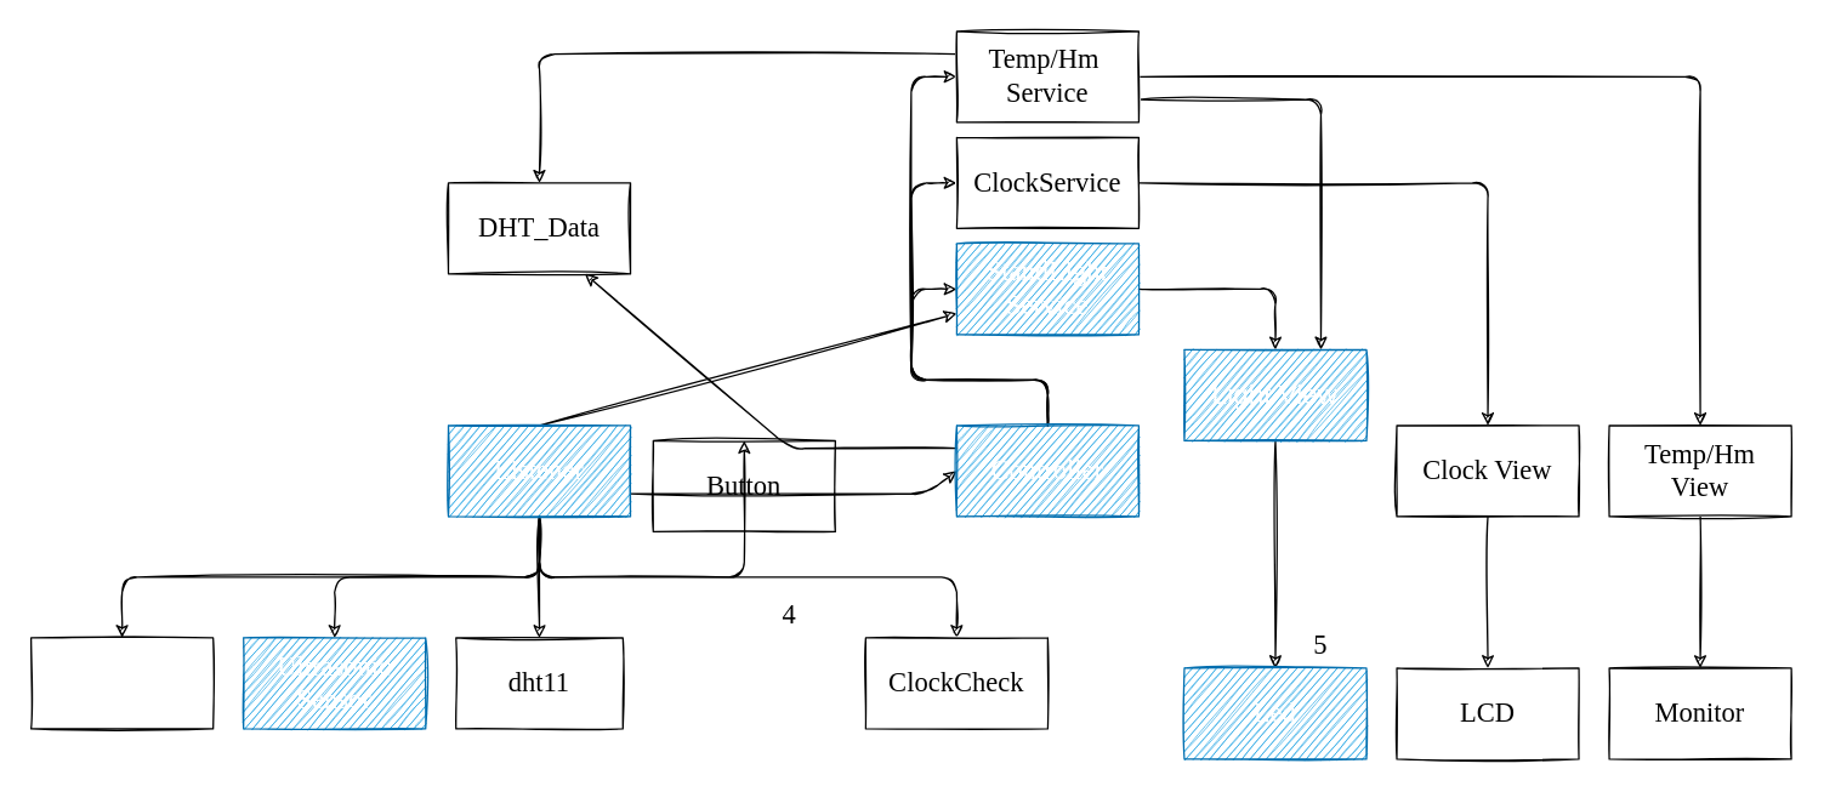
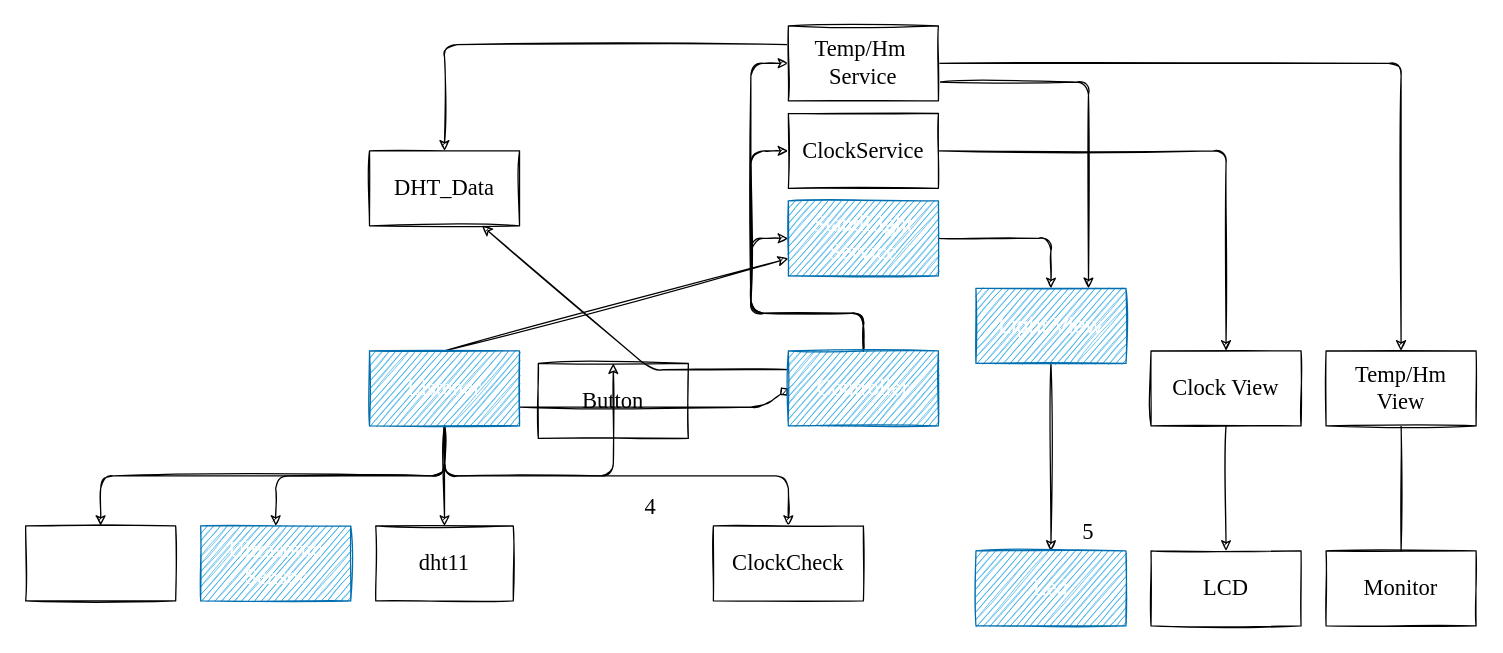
  <mxCell id="0" />
  <mxCell id="1" parent="0" />
  <mxCell id="2" value="&lt;font face=&quot;Comic Sans MS&quot;&gt;Button&lt;/font&gt;" style="whiteSpace=wrap;html=1;fontSize=18;rounded=0;sketch=1;" parent="1" vertex="1"><mxGeometry x="430" y="290" width="120" height="60" as="geometry" /></mxCell>
- <mxCell id="3" style="edgeStyle=none;html=1;exitX=1;exitY=0.75;exitDx=0;exitDy=0;entryX=0;entryY=0.5;entryDx=0;entryDy=0;sketch=1;" parent="1" source="10" target="15" edge="1"><mxGeometry relative="1" as="geometry"><Array as="points"><mxPoint x="610" y="325" /></Array></mxGeometry></mxCell>
+ <mxCell id="3" style="edgeStyle=none;html=1;exitX=1;exitY=0.75;exitDx=0;exitDy=0;entryX=0;entryY=0.5;entryDx=0;entryDy=0;sketch=1;endArrow=diamond;" parent="1" source="10" target="15" edge="1"><mxGeometry relative="1" as="geometry"><Array as="points"><mxPoint x="610" y="325" /></Array></mxGeometry></mxCell>
  <mxCell id="4" style="edgeStyle=none;html=1;exitX=0.5;exitY=0;exitDx=0;exitDy=0;sketch=1;" parent="1" source="10" target="20" edge="1"><mxGeometry relative="1" as="geometry" /></mxCell>
  <mxCell id="5" style="edgeStyle=none;sketch=1;html=1;exitX=0.5;exitY=1;exitDx=0;exitDy=0;entryX=0.5;entryY=0;entryDx=0;entryDy=0;" edge="1" parent="1" source="10" target="29"><mxGeometry relative="1" as="geometry" /></mxCell>
  <mxCell id="6" style="edgeStyle=none;sketch=1;html=1;exitX=0.5;exitY=1;exitDx=0;exitDy=0;entryX=0.5;entryY=0;entryDx=0;entryDy=0;" edge="1" parent="1" source="10" target="38"><mxGeometry relative="1" as="geometry"><Array as="points"><mxPoint x="355" y="380" /><mxPoint x="220" y="380" /></Array></mxGeometry></mxCell>
  <mxCell id="7" style="edgeStyle=none;sketch=1;html=1;exitX=0.5;exitY=1;exitDx=0;exitDy=0;entryX=0.5;entryY=0;entryDx=0;entryDy=0;" edge="1" parent="1" source="10" target="2"><mxGeometry relative="1" as="geometry"><Array as="points"><mxPoint x="355" y="380" /><mxPoint x="490" y="380" /></Array></mxGeometry></mxCell>
  <mxCell id="8" style="edgeStyle=none;sketch=1;html=1;exitX=0.5;exitY=1;exitDx=0;exitDy=0;entryX=0.5;entryY=0;entryDx=0;entryDy=0;" edge="1" parent="1" source="10" target="28"><mxGeometry relative="1" as="geometry"><Array as="points"><mxPoint x="355" y="380" /><mxPoint x="630" y="380" /></Array></mxGeometry></mxCell>
  <mxCell id="9" style="edgeStyle=none;sketch=1;html=1;exitX=0.5;exitY=1;exitDx=0;exitDy=0;entryX=0.5;entryY=0;entryDx=0;entryDy=0;" edge="1" parent="1" source="10" target="39"><mxGeometry relative="1" as="geometry"><Array as="points"><mxPoint x="355" y="380" /><mxPoint x="80" y="380" /></Array></mxGeometry></mxCell>
  <mxCell id="10" value="&lt;font face=&quot;Comic Sans MS&quot;&gt;Listener&lt;/font&gt;" style="whiteSpace=wrap;html=1;fontSize=18;rounded=0;sketch=1;fillColor=#1ba1e2;fontColor=#ffffff;strokeColor=#006EAF;" parent="1" vertex="1"><mxGeometry x="295" y="280" width="120" height="60" as="geometry" /></mxCell>
  <mxCell id="11" style="edgeStyle=none;html=1;exitX=0.5;exitY=0;exitDx=0;exitDy=0;entryX=0;entryY=0.5;entryDx=0;entryDy=0;sketch=1;" parent="1" source="15" target="20" edge="1"><mxGeometry relative="1" as="geometry"><Array as="points"><mxPoint x="690" y="250" /><mxPoint x="600" y="250" /><mxPoint x="600" y="190" /></Array></mxGeometry></mxCell>
  <mxCell id="12" style="edgeStyle=none;html=1;exitX=0.5;exitY=0;exitDx=0;exitDy=0;entryX=0;entryY=0.5;entryDx=0;entryDy=0;sketch=1;" parent="1" source="15" target="25" edge="1"><mxGeometry relative="1" as="geometry"><Array as="points"><mxPoint x="690" y="250" /><mxPoint x="600" y="250" /><mxPoint x="600" y="120" /></Array></mxGeometry></mxCell>
  <mxCell id="13" style="edgeStyle=none;html=1;exitX=0.5;exitY=0;exitDx=0;exitDy=0;entryX=0;entryY=0.5;entryDx=0;entryDy=0;sketch=1;" parent="1" source="15" target="36" edge="1"><mxGeometry relative="1" as="geometry"><Array as="points"><mxPoint x="690" y="250" /><mxPoint x="600" y="250" /><mxPoint x="600" y="50" /></Array></mxGeometry></mxCell>
  <mxCell id="14" style="edgeStyle=none;html=1;exitX=0;exitY=0.25;exitDx=0;exitDy=0;entryX=0.75;entryY=1;entryDx=0;entryDy=0;sketch=1;" parent="1" source="15" target="37" edge="1"><mxGeometry relative="1" as="geometry"><Array as="points"><mxPoint x="520" y="295" /></Array></mxGeometry></mxCell>
  <mxCell id="15" value="&lt;font face=&quot;Comic Sans MS&quot;&gt;Controller&lt;/font&gt;" style="whiteSpace=wrap;html=1;fontSize=18;rounded=0;sketch=1;fillColor=#1ba1e2;fontColor=#ffffff;strokeColor=#006EAF;" parent="1" vertex="1"><mxGeometry x="630" y="280" width="120" height="60" as="geometry" /></mxCell>
  <mxCell id="16" style="edgeStyle=none;html=1;exitX=0.5;exitY=1;exitDx=0;exitDy=0;entryX=0;entryY=1;entryDx=0;entryDy=0;sketch=1;" parent="1" source="17" target="23" edge="1"><mxGeometry relative="1" as="geometry" /></mxCell>
  <mxCell id="17" value="Light View" style="whiteSpace=wrap;html=1;fontSize=18;rounded=0;sketch=1;fillColor=#1ba1e2;fontColor=#ffffff;strokeColor=#006EAF;" parent="1" vertex="1"><mxGeometry x="780" y="230" width="120" height="60" as="geometry" /></mxCell>
  <mxCell id="18" value="&lt;font face=&quot;Comic Sans MS&quot;&gt;Led&lt;/font&gt;" style="whiteSpace=wrap;html=1;fontSize=18;rounded=0;sketch=1;fillColor=#1ba1e2;fontColor=#ffffff;strokeColor=#006EAF;" parent="1" vertex="1"><mxGeometry x="780" y="440" width="120" height="60" as="geometry" /></mxCell>
  <mxCell id="19" style="edgeStyle=none;html=1;exitX=1;exitY=0.5;exitDx=0;exitDy=0;entryX=0.5;entryY=0;entryDx=0;entryDy=0;sketch=1;" parent="1" source="20" target="17" edge="1"><mxGeometry relative="1" as="geometry"><Array as="points"><mxPoint x="840" y="190" /></Array></mxGeometry></mxCell>
  <mxCell id="20" value="StandLight&lt;br&gt;Service" style="whiteSpace=wrap;html=1;fontSize=18;rounded=0;fontFamily=Comic Sans MS;sketch=1;fillColor=#1ba1e2;fontColor=#ffffff;strokeColor=#006EAF;" parent="1" vertex="1"><mxGeometry x="630" y="160" width="120" height="60" as="geometry" /></mxCell>
  <mxCell id="21" value="&lt;font face=&quot;Comic Sans MS&quot; style=&quot;font-size: 18px&quot;&gt;LCD&lt;/font&gt;" style="rounded=0;whiteSpace=wrap;html=1;sketch=1;" parent="1" vertex="1"><mxGeometry x="920" y="440" width="120" height="60" as="geometry" /></mxCell>
  <mxCell id="22" value="4" style="text;html=1;strokeColor=none;fillColor=none;align=center;verticalAlign=middle;whiteSpace=wrap;rounded=0;fontFamily=Comic Sans MS;fontSize=18;sketch=1;" parent="1" vertex="1"><mxGeometry x="490" y="390" width="60" height="30" as="geometry" /></mxCell>
  <mxCell id="23" value="5" style="text;html=1;strokeColor=none;fillColor=none;align=center;verticalAlign=middle;whiteSpace=wrap;rounded=0;fontFamily=Comic Sans MS;fontSize=18;sketch=1;" parent="1" vertex="1"><mxGeometry x="840" y="410" width="60" height="30" as="geometry" /></mxCell>
  <mxCell id="24" style="edgeStyle=none;html=1;exitX=1;exitY=0.5;exitDx=0;exitDy=0;entryX=0.5;entryY=0;entryDx=0;entryDy=0;sketch=1;" parent="1" source="25" target="27" edge="1"><mxGeometry relative="1" as="geometry"><Array as="points"><mxPoint x="980" y="120" /></Array></mxGeometry></mxCell>
  <mxCell id="25" value="ClockService" style="rounded=0;whiteSpace=wrap;html=1;fontFamily=Comic Sans MS;fontSize=18;sketch=1;" parent="1" vertex="1"><mxGeometry x="630" y="90" width="120" height="60" as="geometry" /></mxCell>
  <mxCell id="26" style="edgeStyle=none;html=1;exitX=0.5;exitY=1;exitDx=0;exitDy=0;sketch=1;" parent="1" source="27" target="21" edge="1"><mxGeometry relative="1" as="geometry" /></mxCell>
  <mxCell id="27" value="Clock View" style="rounded=0;whiteSpace=wrap;html=1;fontFamily=Comic Sans MS;fontSize=18;sketch=1;" parent="1" vertex="1"><mxGeometry x="920" y="280" width="120" height="60" as="geometry" /></mxCell>
  <mxCell id="28" value="ClockCheck" style="rounded=0;whiteSpace=wrap;html=1;fontFamily=Comic Sans MS;fontSize=18;sketch=1;" parent="1" vertex="1"><mxGeometry x="570" y="420" width="120" height="60" as="geometry" /></mxCell>
  <mxCell id="29" value="&lt;font face=&quot;Comic Sans MS&quot; style=&quot;font-size: 18px&quot;&gt;dht11&lt;br&gt;&lt;/font&gt;" style="rounded=0;whiteSpace=wrap;html=1;sketch=1;" parent="1" vertex="1"><mxGeometry x="300" y="420" width="110" height="60" as="geometry" /></mxCell>
  <mxCell id="30" value="&lt;font face=&quot;Comic Sans MS&quot; style=&quot;font-size: 18px&quot;&gt;Monitor&lt;/font&gt;" style="rounded=0;whiteSpace=wrap;html=1;sketch=1;" parent="1" vertex="1"><mxGeometry x="1060" y="440" width="120" height="60" as="geometry" /></mxCell>
- <mxCell id="31" style="edgeStyle=none;html=1;exitX=0.5;exitY=1;exitDx=0;exitDy=0;entryX=0.5;entryY=0;entryDx=0;entryDy=0;sketch=1;" parent="1" source="32" target="30" edge="1"><mxGeometry relative="1" as="geometry" /></mxCell>
+ <mxCell id="31" style="edgeStyle=none;html=1;exitX=0.5;exitY=1;exitDx=0;exitDy=0;entryX=0.5;entryY=0;entryDx=0;entryDy=0;sketch=1;endArrow=none;" parent="1" source="32" target="30" edge="1"><mxGeometry relative="1" as="geometry" /></mxCell>
  <mxCell id="32" value="&lt;font face=&quot;Comic Sans MS&quot; style=&quot;font-size: 18px&quot;&gt;Temp/Hm&lt;br&gt;View&lt;/font&gt;" style="rounded=0;whiteSpace=wrap;html=1;sketch=1;" parent="1" vertex="1"><mxGeometry x="1060" y="280" width="120" height="60" as="geometry" /></mxCell>
  <mxCell id="33" style="edgeStyle=none;html=1;exitX=0;exitY=0.25;exitDx=0;exitDy=0;entryX=0.5;entryY=0;entryDx=0;entryDy=0;sketch=1;" parent="1" source="36" target="37" edge="1"><mxGeometry relative="1" as="geometry"><Array as="points"><mxPoint x="355" y="35" /></Array></mxGeometry></mxCell>
  <mxCell id="34" style="edgeStyle=none;html=1;exitX=1;exitY=0.75;exitDx=0;exitDy=0;entryX=0.75;entryY=0;entryDx=0;entryDy=0;sketch=1;" parent="1" source="36" target="17" edge="1"><mxGeometry relative="1" as="geometry"><Array as="points"><mxPoint x="870" y="65" /></Array></mxGeometry></mxCell>
  <mxCell id="35" style="edgeStyle=none;html=1;exitX=1;exitY=0.5;exitDx=0;exitDy=0;entryX=0.5;entryY=0;entryDx=0;entryDy=0;sketch=1;" parent="1" source="36" target="32" edge="1"><mxGeometry relative="1" as="geometry"><Array as="points"><mxPoint x="1120" y="50" /></Array></mxGeometry></mxCell>
  <mxCell id="36" value="&lt;font face=&quot;Comic Sans MS&quot; style=&quot;font-size: 18px&quot;&gt;Temp/Hm&amp;nbsp;&lt;br&gt;Service&lt;br&gt;&lt;/font&gt;" style="rounded=0;whiteSpace=wrap;html=1;sketch=1;" parent="1" vertex="1"><mxGeometry x="630" width="120" height="60" as="geometry" y="20" /></mxCell>
  <mxCell id="37" value="&lt;font face=&quot;Comic Sans MS&quot;&gt;DHT_Data&lt;/font&gt;" style="whiteSpace=wrap;html=1;fontSize=18;rounded=0;sketch=1;" parent="1" vertex="1"><mxGeometry x="295" y="120" width="120" height="60" as="geometry" /></mxCell>
  <mxCell id="38" value="&lt;font face=&quot;Comic Sans MS&quot; style=&quot;font-size: 18px&quot;&gt;Ultrasonic&lt;br&gt;Sensor&lt;/font&gt;" style="rounded=0;whiteSpace=wrap;html=1;fillColor=#1ba1e2;fontColor=#ffffff;strokeColor=#006EAF;sketch=1;" parent="1" vertex="1"><mxGeometry x="160" y="420" width="120" height="60" as="geometry" /></mxCell>
  <mxCell id="39" value="" style="rounded=0;whiteSpace=wrap;html=1;sketch=1;" vertex="1" parent="1"><mxGeometry x="20" y="420" width="120" height="60" as="geometry" /></mxCell>
